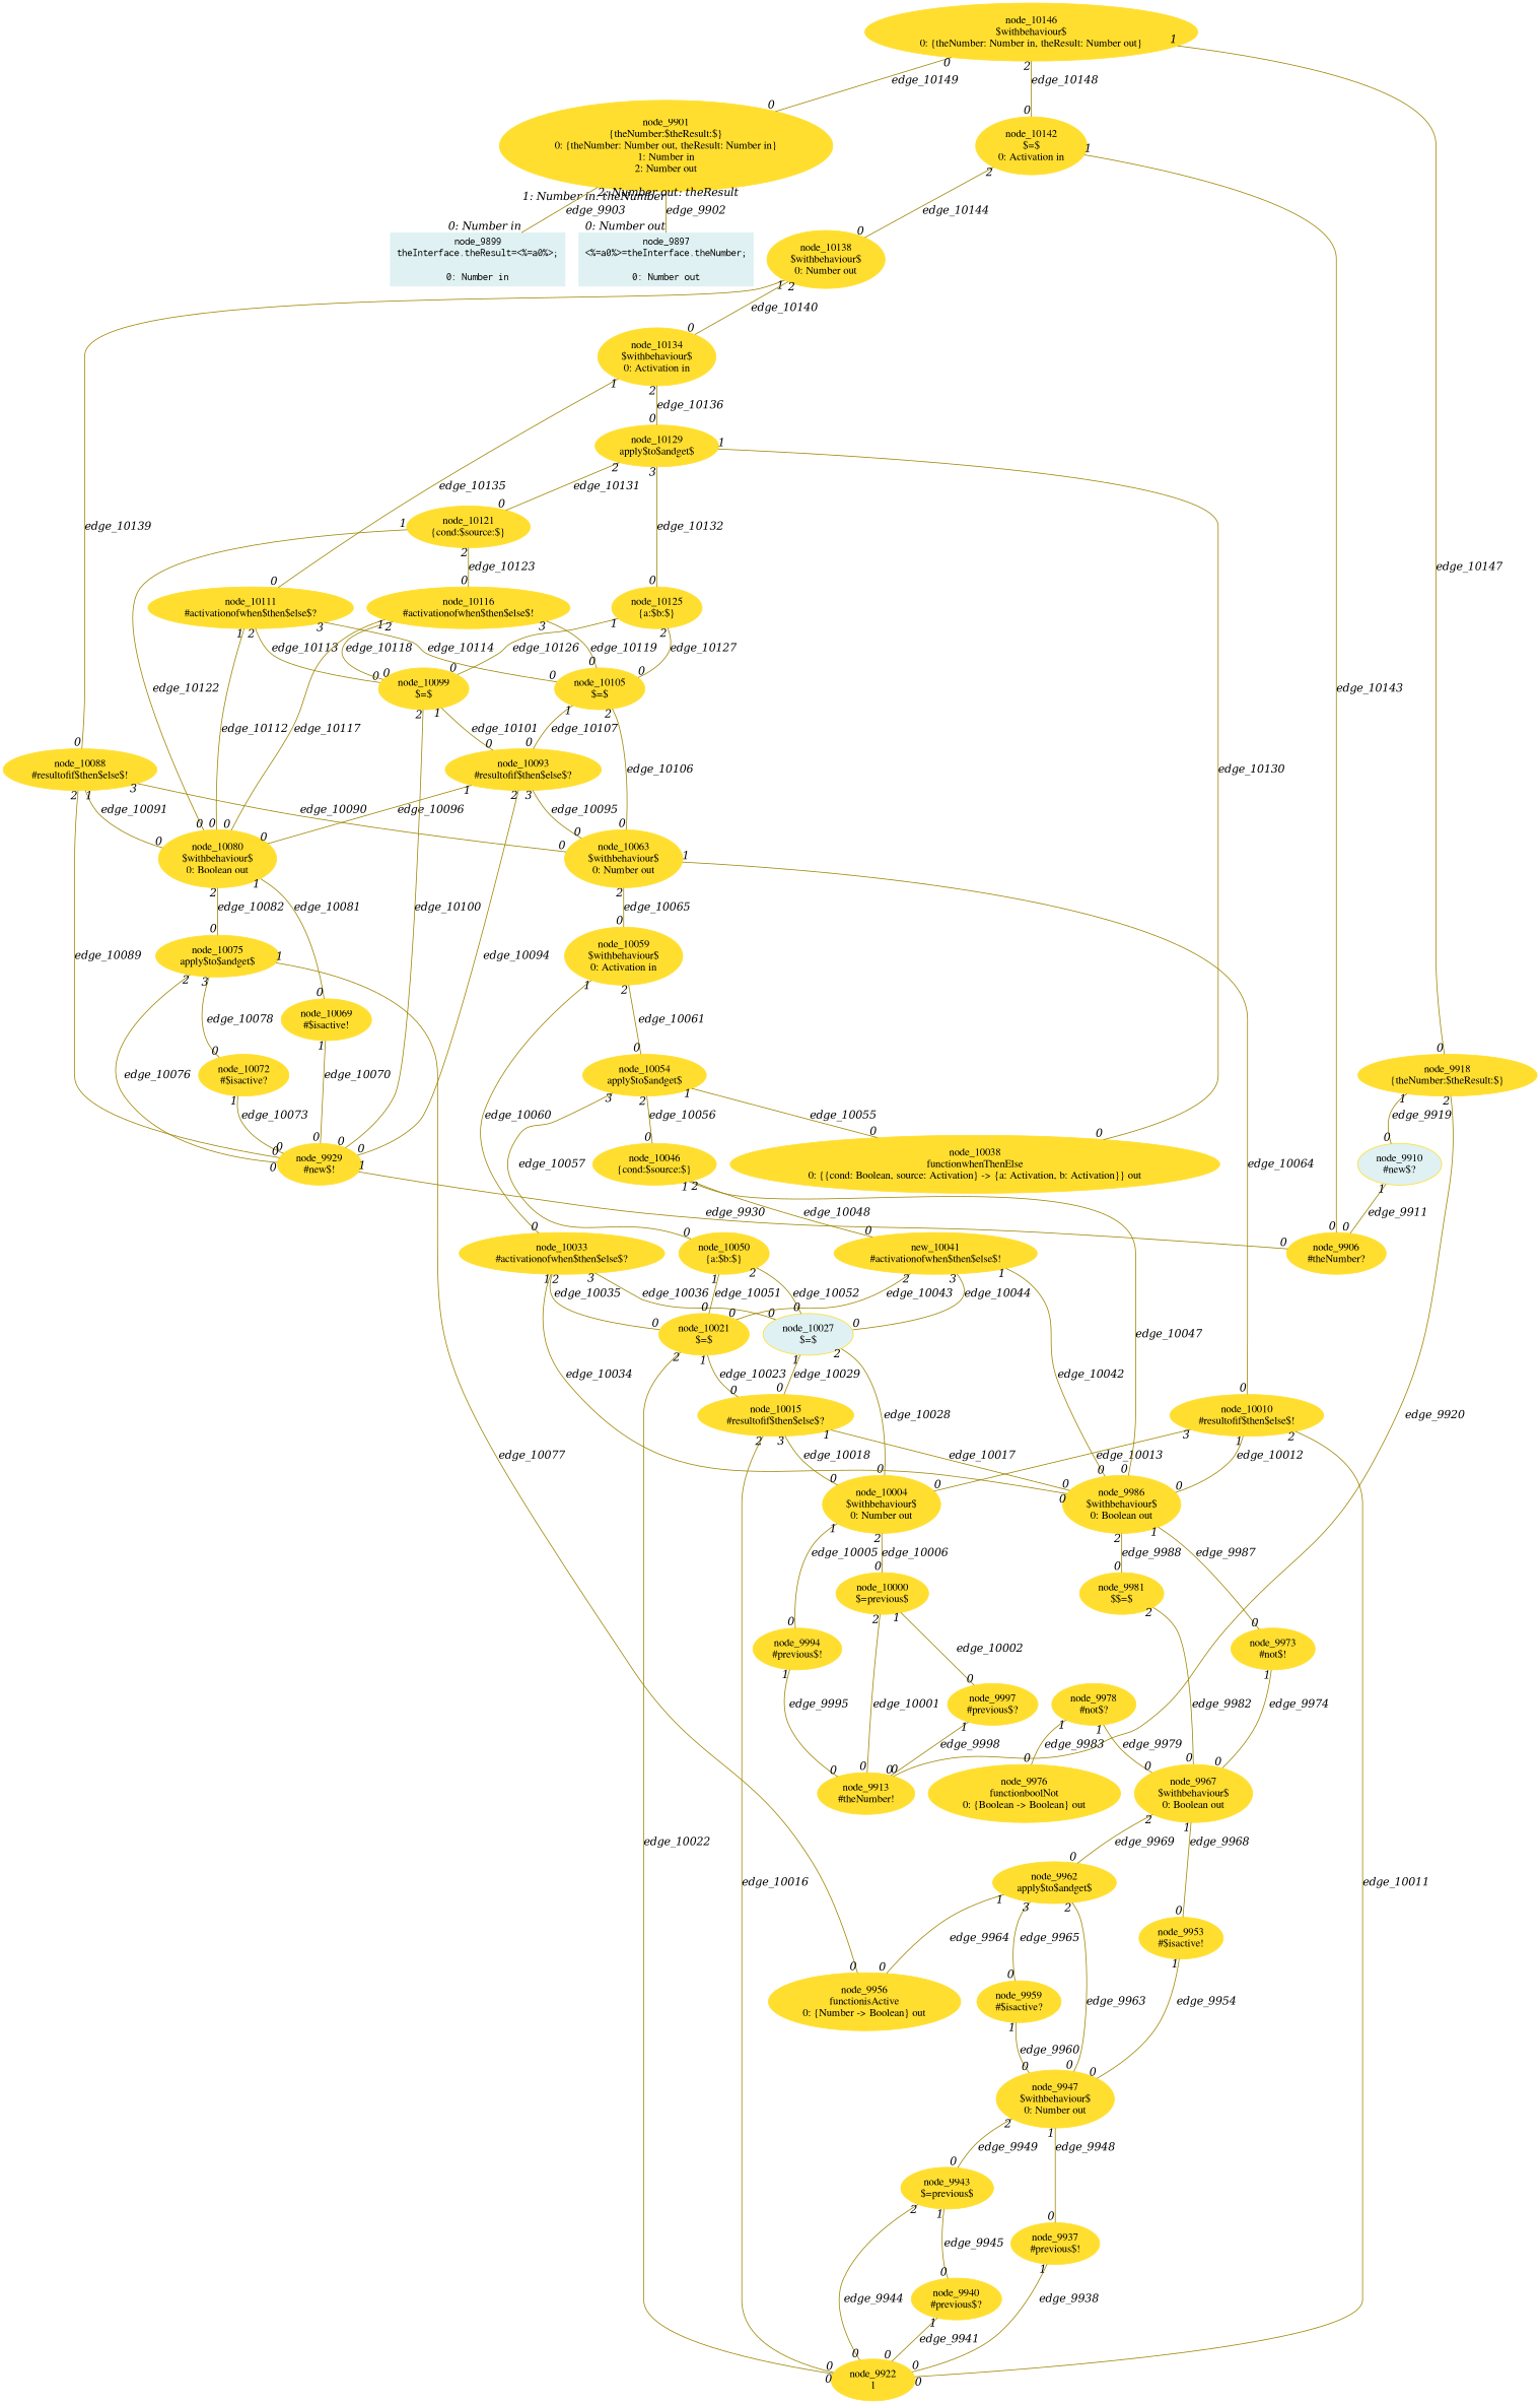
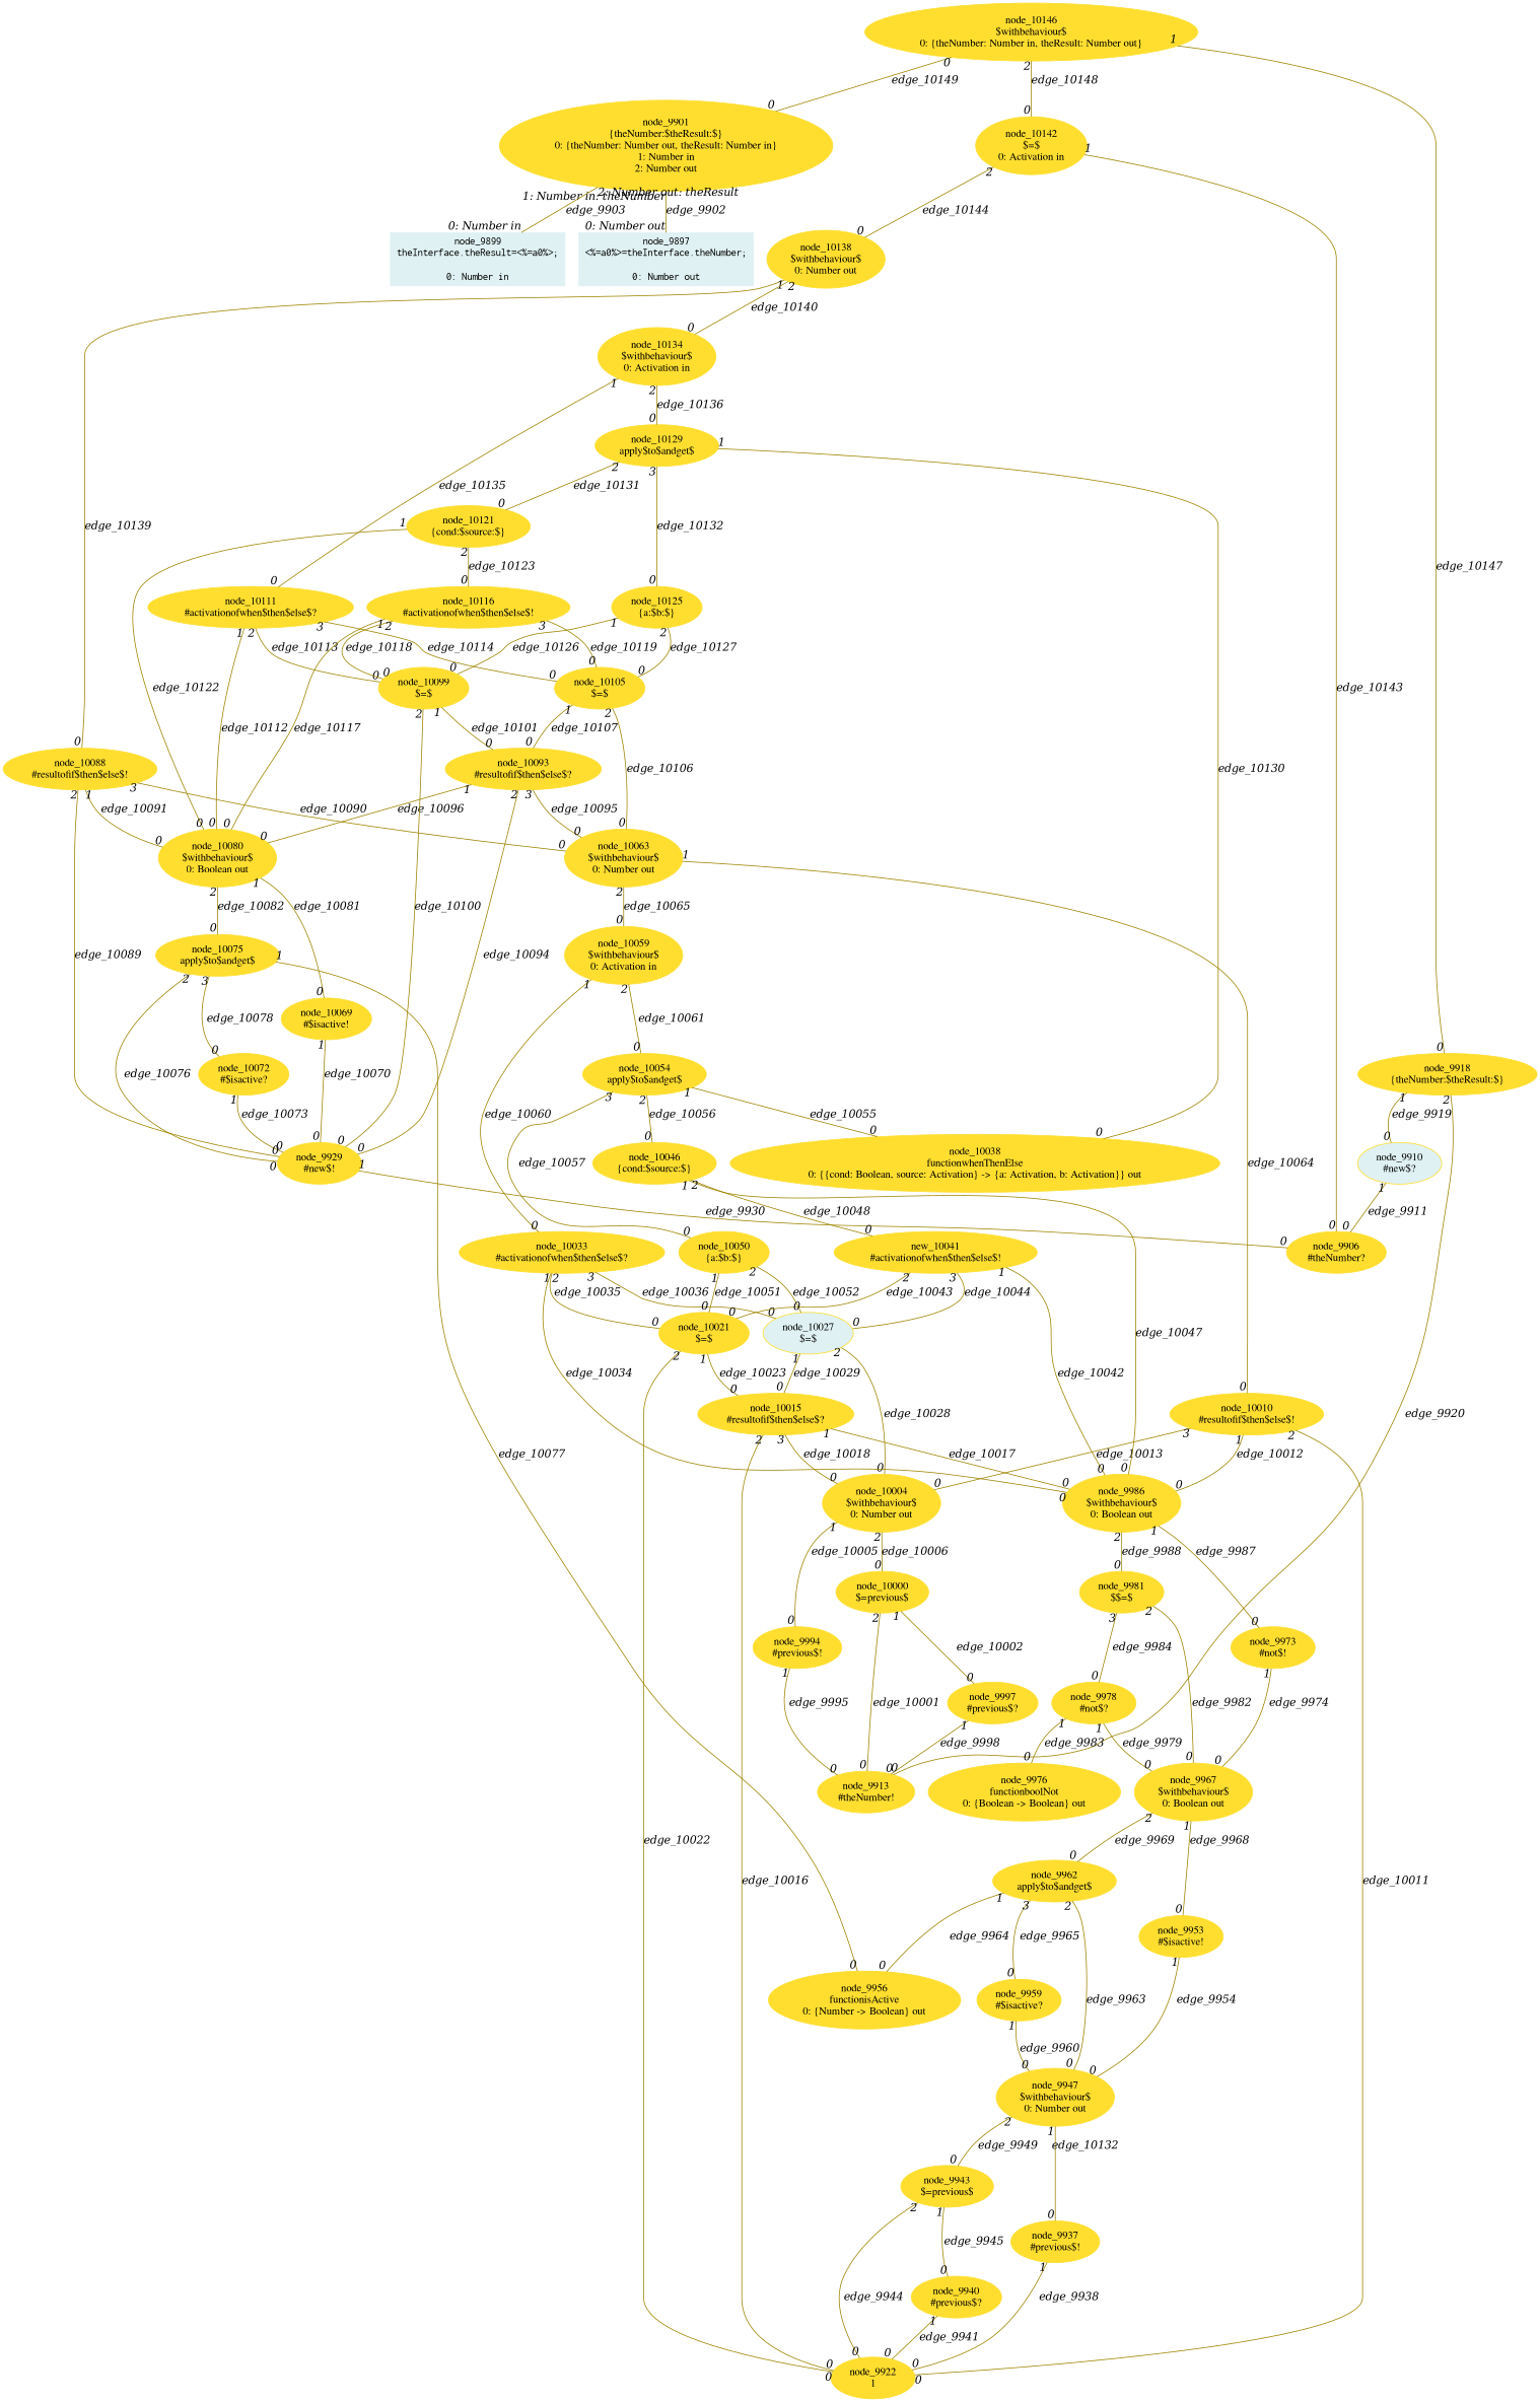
  digraph {
    node [color="#ffde2f" fontname=Times shape=ellipse style=filled]
    edge [arrowHead=none arrowsize=1 color="#9d8400" dir=none fontname="Times-Italic" headlabel=0 taillabel=1]
    n1 [color="#dff1f2" fontname=Courier label="node_9897\n<%=a0%>=theInterface.theNumber;\n\n0: Number out" shape=box]
    n2 [color="#dff1f2" fontname=Courier label="node_9899\ntheInterface.theResult=<%=a0%>;\n\n0: Number in" shape=box]
    n3 [label="node_9901\n{theNumber:$theResult:$}\n0: {theNumber: Number out, theResult: Number in}\n1: Number in\n2: Number out"]
    n4 [label="node_9906\n#theNumber?\n"]
    n5 [fillcolor="#dff1f2" label="node_9910\n#new$?\n"]
    n6 [label="node_9913\n#theNumber!\n"]
    n7 [label="node_9918\n{theNumber:$theResult:$}\n"]
    n8 [label="node_9922\n1\n"]
    n9 [label="node_9929\n#new$!\n"]
    n10 [label="node_9937\n#previous$!\n"]
    n11 [label="node_9940\n#previous$?\n"]
    n12 [label="node_9943\n$=previous$\n"]
    n13 [label="node_9947\n$withbehaviour$\n0: Number out"]
    n14 [label="node_9953\n#$isactive!\n"]
    n15 [label="node_9956\nfunctionisActive\n0: {Number -> Boolean} out"]
    n16 [label="node_9959\n#$isactive?\n"]
    n17 [label="node_9962\napply$to$andget$\n"]
    n18 [label="node_9967\n$withbehaviour$\n0: Boolean out"]
    n19 [label="node_9973\n#not$!\n"]
    n20 [label="node_9976\nfunctionboolNot\n0: {Boolean -> Boolean} out"]
    n21 [label="node_9978\n#not$?\n"]
    n22 [label="node_9981\n$$=$\n"]
    n23 [label="node_9986\n$withbehaviour$\n0: Boolean out"]
    n24 [label="node_9994\n#previous$!\n"]
    n25 [label="node_9997\n#previous$?\n"]
    n26 [label="node_10000\n$=previous$\n"]
    n27 [label="node_10004\n$withbehaviour$\n0: Number out"]
    n28 [label="node_10010\n#resultofif$then$else$!\n"]
    n29 [label="node_10015\n#resultofif$then$else$?\n"]
    n30 [label="node_10021\n$=$\n"]
    n31 [fillcolor="#dff1f2" label="node_10027\n$=$\n"]
    n32 [label="node_10033\n#activationofwhen$then$else$?\n"]
    n33 [label="node_10038\nfunctionwhenThenElse\n0: {{cond: Boolean, source: Activation} -> {a: Activation, b: Activation}} out"]
    n34 [label="new_10041\n#activationofwhen$then$else$!\n"]
    n35 [label="node_10046\n{cond:$source:$}\n"]
    n36 [label="node_10050\n{a:$b:$}\n"]
    n37 [label="node_10054\napply$to$andget$\n"]
    n38 [label="node_10059\n$withbehaviour$\n0: Activation in"]
    n39 [label="node_10063\n$withbehaviour$\n0: Number out"]
    n40 [label="node_10069\n#$isactive!\n"]
    n41 [label="node_10072\n#$isactive?\n"]
    n42 [label="node_10075\napply$to$andget$\n"]
    n43 [label="node_10080\n$withbehaviour$\n0: Boolean out"]
    n44 [label="node_10088\n#resultofif$then$else$!\n"]
    n45 [label="node_10093\n#resultofif$then$else$?\n"]
    n46 [label="node_10099\n$=$\n"]
    n47 [label="node_10105\n$=$\n"]
    n48 [label="node_10111\n#activationofwhen$then$else$?\n"]
    n49 [label="node_10116\n#activationofwhen$then$else$!\n"]
    n50 [label="node_10121\n{cond:$source:$}\n"]
    n51 [label="node_10125\n{a:$b:$}\n"]
    n52 [label="node_10129\napply$to$andget$\n"]
    n53 [label="node_10134\n$withbehaviour$\n0: Activation in"]
    n54 [label="node_10138\n$withbehaviour$\n0: Number out"]
    n55 [label="node_10142\n$=$\n0: Activation in"]
    n56 [label="node_10146\n$withbehaviour$\n0: {theNumber: Number in, theResult: Number out}"]
    n3 -> n1 [headlabel="0: Number out" label=edge_9902 taillabel="1: Number in: theNumber"]
    n3 -> n2 [headlabel="0: Number in" label=edge_9903 taillabel="2: Number out: theResult"]
    n5 -> n4 [label=edge_9911]
    n7 -> n5 [label=edge_9919]
    n7 -> n6 [label=edge_9920 taillabel=2]
    n9 -> n4 [label=edge_9930]
    n10 -> n8 [label=edge_9938]
    n11 -> n8 [label=edge_9941]
    n12 -> n8 [label=edge_9944 taillabel=2]
    n12 -> n11 [label=edge_9945]
-   n13 -> n10 [label=edge_9948]
+   n13 -> n10 [label=edge_10132]
    n13 -> n12 [label=edge_9949 taillabel=2]
    n14 -> n13 [label=edge_9954]
    n16 -> n13 [label=edge_9960]
    n17 -> n13 [label=edge_9963 taillabel=2]
    n17 -> n15 [label=edge_9964]
    n17 -> n16 [label=edge_9965 taillabel=3]
    n18 -> n14 [label=edge_9968]
    n18 -> n17 [label=edge_9969 taillabel=2]
    n19 -> n18 [label=edge_9974]
    n21 -> n18 [label=edge_9979]
    n21 -> n20 [label=edge_9983]
    n22 -> n18 [label=edge_9982 taillabel=2]
+   n22 -> n21 [label=edge_9984 taillabel=3]
    n23 -> n19 [label=edge_9987]
    n23 -> n22 [label=edge_9988 taillabel=2]
    n24 -> n6 [label=edge_9995]
    n25 -> n6 [label=edge_9998]
    n26 -> n6 [label=edge_10001 taillabel=2]
    n26 -> n25 [label=edge_10002]
    n27 -> n24 [label=edge_10005]
    n27 -> n26 [label=edge_10006 taillabel=2]
    n28 -> n8 [label=edge_10011 taillabel=2]
    n28 -> n23 [label=edge_10012]
    n28 -> n27 [label=edge_10013 taillabel=3]
    n29 -> n8 [label=edge_10016 taillabel=2]
    n29 -> n23 [label=edge_10017]
    n29 -> n27 [label=edge_10018 taillabel=3]
    n30 -> n8 [label=edge_10022 taillabel=2]
    n30 -> n29 [label=edge_10023]
    n31 -> n27 [label=edge_10028 taillabel=2]
    n31 -> n29 [label=edge_10029]
    n32 -> n23 [label=edge_10034]
    n32 -> n30 [label=edge_10035 taillabel=2]
    n32 -> n31 [label=edge_10036 taillabel=3]
    n34 -> n23 [label=edge_10042]
    n34 -> n30 [label=edge_10043 taillabel=2]
    n34 -> n31 [label=edge_10044 taillabel=3]
    n35 -> n23 [label=edge_10047]
    n35 -> n34 [label=edge_10048 taillabel=2]
    n36 -> n30 [label=edge_10051]
    n36 -> n31 [label=edge_10052 taillabel=2]
    n37 -> n33 [label=edge_10055]
    n37 -> n35 [label=edge_10056 taillabel=2]
    n37 -> n36 [label=edge_10057 taillabel=3]
    n38 -> n32 [label=edge_10060]
    n38 -> n37 [label=edge_10061 taillabel=2]
    n39 -> n28 [label=edge_10064]
    n39 -> n38 [label=edge_10065 taillabel=2]
    n40 -> n9 [label=edge_10070]
    n41 -> n9 [label=edge_10073]
    n42 -> n9 [label=edge_10076 taillabel=2]
    n42 -> n15 [label=edge_10077]
    n42 -> n41 [label=edge_10078 taillabel=3]
    n43 -> n40 [label=edge_10081]
    n43 -> n42 [label=edge_10082 taillabel=2]
    n44 -> n9 [label=edge_10089 taillabel=2]
    n44 -> n39 [label=edge_10090 taillabel=3]
    n44 -> n43 [label=edge_10091]
    n45 -> n9 [label=edge_10094 taillabel=2]
    n45 -> n39 [label=edge_10095 taillabel=3]
    n45 -> n43 [label=edge_10096]
    n46 -> n9 [label=edge_10100 taillabel=2]
    n46 -> n45 [label=edge_10101]
    n47 -> n39 [label=edge_10106 taillabel=2]
    n47 -> n45 [label=edge_10107]
    n48 -> n43 [label=edge_10112]
    n48 -> n46 [label=edge_10113 taillabel=2]
    n48 -> n47 [label=edge_10114 taillabel=3]
    n49 -> n43 [label=edge_10117]
    n49 -> n46 [label=edge_10118 taillabel=2]
    n49 -> n47 [label=edge_10119 taillabel=3]
    n50 -> n43 [label=edge_10122]
    n50 -> n49 [label=edge_10123 taillabel=2]
    n51 -> n46 [label=edge_10126]
    n51 -> n47 [label=edge_10127 taillabel=2]
    n52 -> n33 [label=edge_10130]
    n52 -> n50 [label=edge_10131 taillabel=2]
    n52 -> n51 [label=edge_10132 taillabel=3]
    n53 -> n48 [label=edge_10135]
    n53 -> n52 [label=edge_10136 taillabel=2]
    n54 -> n44 [label=edge_10139]
    n54 -> n53 [label=edge_10140 taillabel=2]
    n55 -> n4 [label=edge_10143]
    n55 -> n54 [label=edge_10144 taillabel=2]
    n56 -> n3 [label=edge_10149 taillabel=0]
    n56 -> n7 [label=edge_10147]
    n56 -> n55 [label=edge_10148 taillabel=2]
  }
